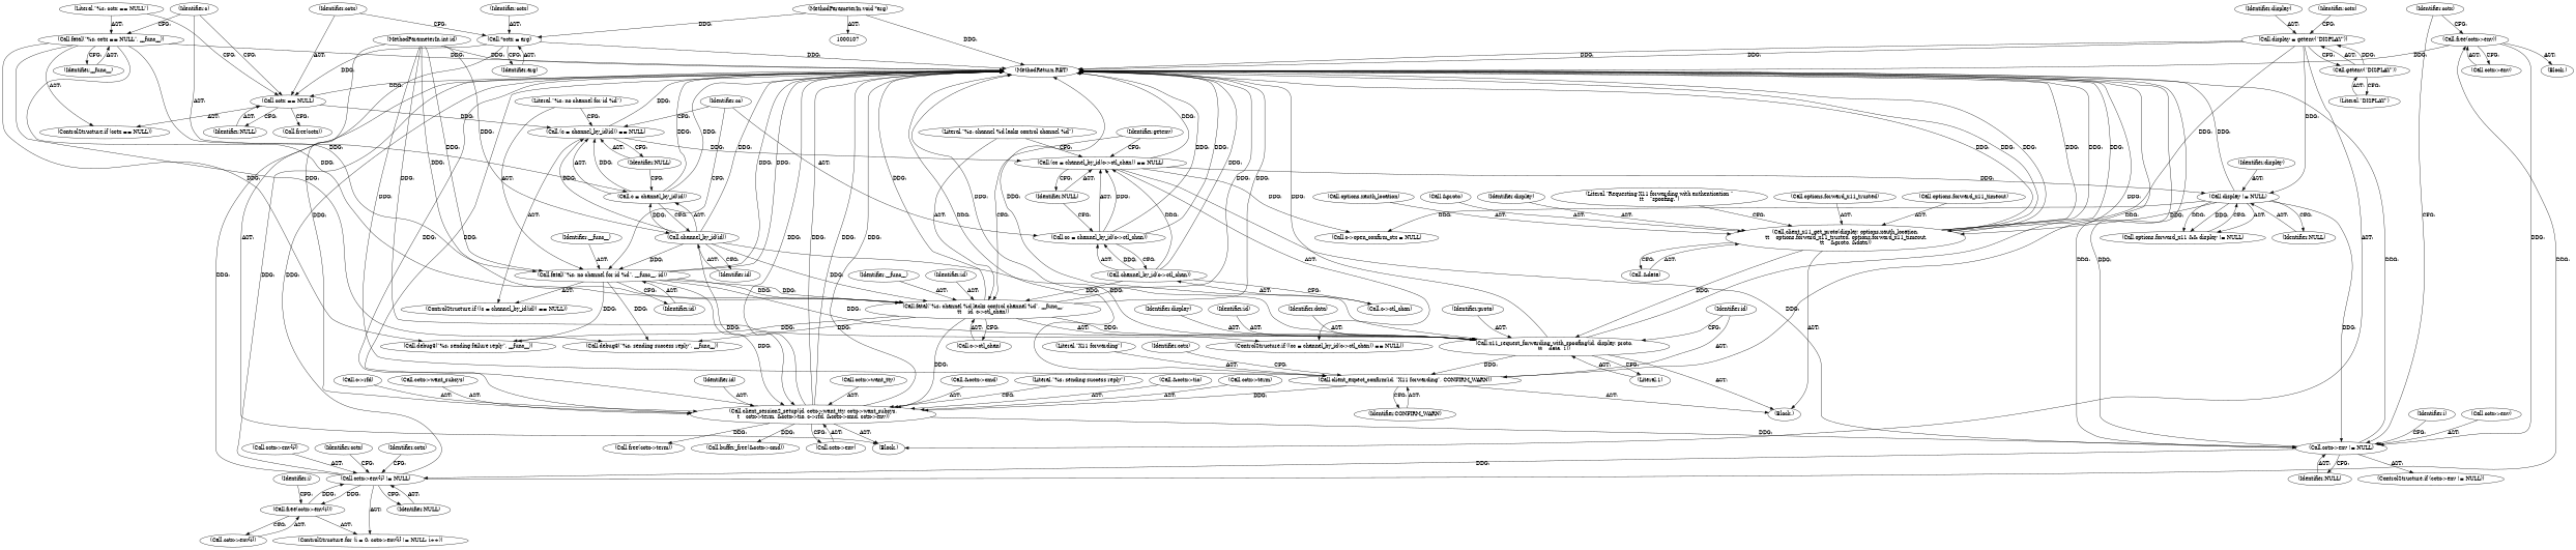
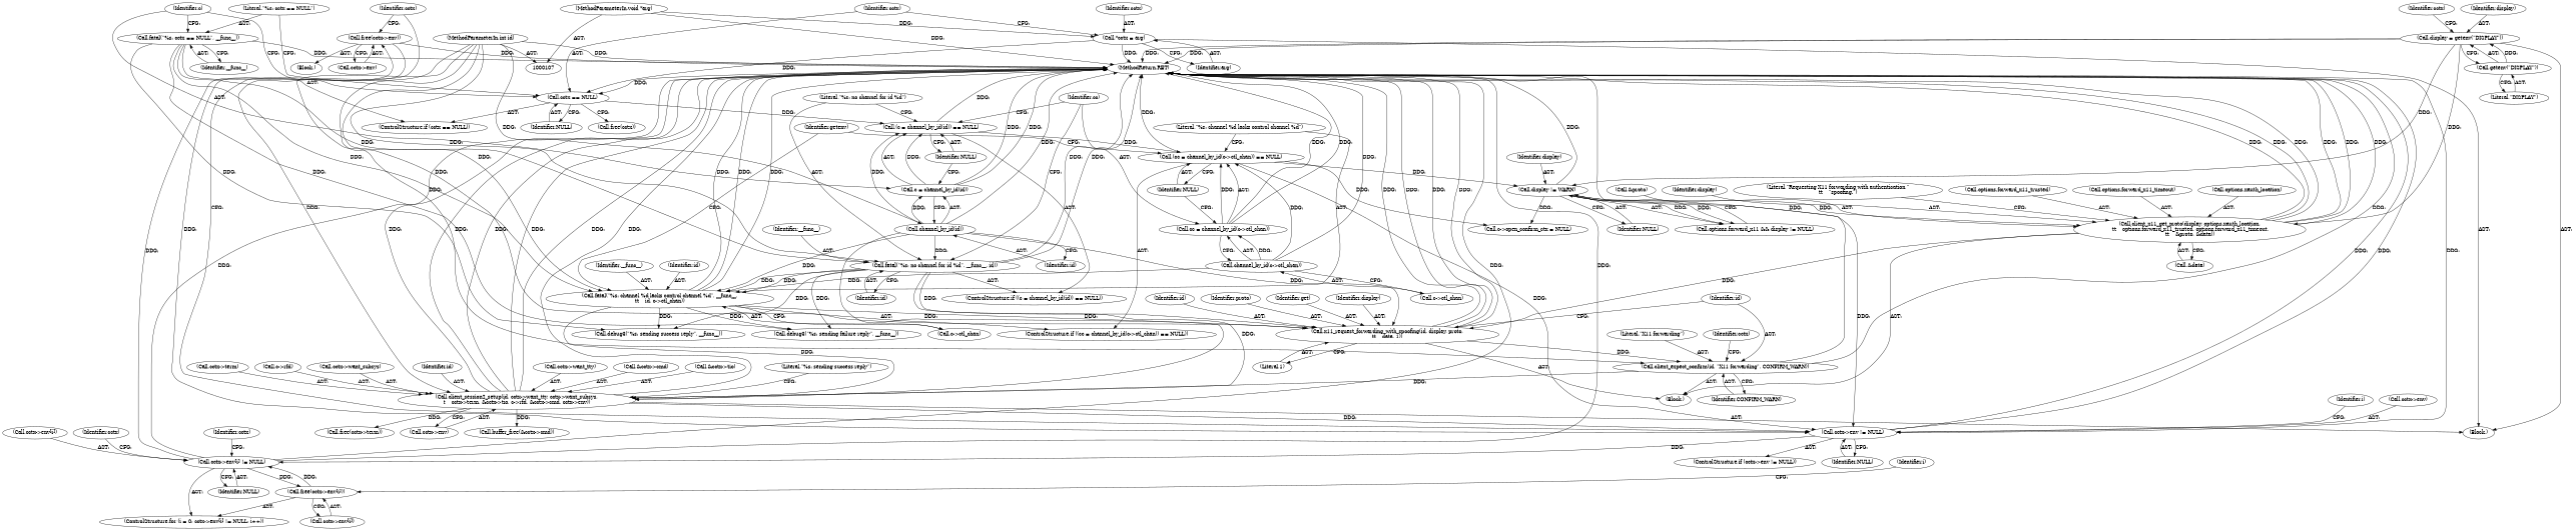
  digraph {
    n1 [label="(Call,free(cctx->env))"]
    n2 [label="(Call,cctx->env)"]
    n3 [label="(Block,)"]
    n4 [label="(MethodReturn,RET)"]
    n5 [label="(Call,cctx->env != NULL)"]
    n6 [label="(Call,cctx == NULL)"]
    n7 [label="(Call,cctx->env[i] != NULL)"]
    n8 [label="(Identifier,NULL)"]
    n9 [label="(ControlStructure,if (cctx->env != NULL))"]
    n10 [label="(Call,free(cctx->env[i]))"]
    n11 [label="(ControlStructure,for (i = 0; cctx->env[i] != NULL; i++))"]
    n12 [label="(Identifier,NULL)"]
    n13 [label="(Call,client_session2_setup(id, cctx->want_tty, cctx->want_subsys,\n\t    cctx->term, &cctx->tio, c->rfd, &cctx->cmd, cctx->env))"]
    n14 [label="(Call,buffer_free(&cctx->cmd))"]
    n15 [label="(Call,cctx->env)"]
    n16 [label="(Block,)"]
    n17 [label="(Call,free(cctx->term))"]
    n18 [label="(Call,fatal(\"%s: channel %d lacks control channel %d\", __func__,\n\t\t    id, c->ctl_chan))"]
    n19 [label="(Call,x11_request_forwarding_with_spoofing(id, display, proto,\n\t\t    data, 1))"]
    n20 [label="(Call,c->ctl_chan)"]
    n21 [label="(ControlStructure,if ((cc = channel_by_id(c->ctl_chan)) == NULL))"]
    n22 [label="(Call,debug3(\"%s: sending failure reply\", __func__))"]
    n23 [label="(Call,debug3(\"%s: sending success reply\", __func__))"]
    n24 [label="(Call,client_expect_confirm(id, \"X11 forwarding\", CONFIRM_WARN))"]
    n25 [label="(Block,)"]
    n26 [label="(Literal,1)"]
    n27 [label="(Call,fatal(\"%s: cctx == NULL\", __func__))"]
    n28 [label="(Call,fatal(\"%s: no channel for id %d\", __func__, id))"]
    n29 [label="(Identifier,__func__)"]
    n30 [label="(ControlStructure,if (cctx == NULL))"]
    n31 [label="(Identifier,id)"]
    n32 [label="(ControlStructure,if ((c = channel_by_id(id)) == NULL))"]
    n33 [label="(Call,channel_by_id(id))"]
    n34 [label="(Call,(c = channel_by_id(id)) == NULL)"]
    n35 [label="(Call,c = channel_by_id(id))"]
    n36 [label="(Identifier,id)"]
    n37 [label="(Call,(cc = channel_by_id(c->ctl_chan)) == NULL)"]
    n38 [label="(Identifier,NULL)"]
    n39 [label="(MethodParameterIn,int id)"]
    1000107
    n41 [label="(Identifier,CONFIRM_WARN)"]
    n42 [label="(Call,channel_by_id(c->ctl_chan))"]
    n43 [label="(Call,cc = channel_by_id(c->ctl_chan))"]
    n44 [label="(Call,c->ctl_chan)"]
-   n45 [label="(Call,display != NULL)"]
+   n45 [label="(Call,display != WARN)"]
    n46 [label="(Call,c->open_confirm_ctx = NULL)"]
    n47 [label="(Identifier,NULL)"]
    n48 [label="(Call,client_x11_get_proto(display, options.xauth_location,\n \t\t    options.forward_x11_trusted, options.forward_x11_timeout,\n\t\t    &proto, &data))"]
    n49 [label="(Call,&data)"]
    n50 [label="(Identifier,NULL)"]
    n51 [label="(Call,options.forward_x11 && display != NULL)"]
    n52 [label="(Call,display = getenv(\"DISPLAY\"))"]
    n53 [label="(Call,getenv(\"DISPLAY\"))"]
    n54 [label="(Literal,\"DISPLAY\")"]
    n55 [label="(Identifier,NULL)"]
    n56 [label="(Call,free(cctx))"]
    n57 [label="(Call,*cctx = arg)"]
    n58 [label="(Identifier,arg)"]
    n59 [label="(MethodParameterIn,void *arg)"]
    n60 [label="(Call,cctx->env[i])"]
    n61 [label="(Call,&cctx->cmd)"]
    n62 [label="(Identifier,getenv)"]
    n63 [label="(Identifier,id)"]
    n64 [label="(Identifier,display)"]
    n65 [label="(Call,&proto)"]
    n66 [label="(Identifier,display)"]
    n67 [label="(Literal,\"%s: sending success reply\")"]
    n68 [label="(Identifier,display)"]
    n69 [label="(Identifier,cctx)"]
    n70 [label="(Call,cctx->env[i])"]
    n71 [label="(Identifier,i)"]
    n72 [label="(Identifier,cctx)"]
    n73 [label="(Literal,\"Requesting X11 forwarding with authentication \"\n\t\t    \"spoofing.\")"]
    n74 [label="(Identifier,i)"]
    n75 [label="(Call,cctx->term)"]
    n76 [label="(Call,c->rfd)"]
    n77 [label="(Identifier,display)"]
    n78 [label="(Identifier,id)"]
    n79 [label="(Identifier,__func__)"]
    n80 [label="(Call,options.forward_x11_trusted)"]
    n81 [label="(Literal,\"X11 forwarding\")"]
    n82 [label="(Call,cctx->want_subsys)"]
    n83 [label="(Identifier,cctx)"]
    n84 [label="(Call,cctx->env)"]
    n85 [label="(Identifier,cctx)"]
    n86 [label="(Identifier,__func__)"]
    n87 [label="(Identifier,id)"]
    n88 [label="(Literal,\"%s: cctx == NULL\")"]
    n89 [label="(Identifier,proto)"]
    n90 [label="(Identifier,cctx)"]
    n91 [label="(Identifier,c)"]
    n92 [label="(Identifier,cctx)"]
    n93 [label="(Identifier,id)"]
    n94 [label="(Identifier,cc)"]
    n95 [label="(Call,options.forward_x11_timeout)"]
    n96 [label="(Call,cctx->want_tty)"]
    n97 [label="(Literal,\"%s: channel %d lacks control channel %d\")"]
    n98 [label="(Call,options.xauth_location)"]
    n99 [label="(Identifier,cctx)"]
    n100 [label="(Literal,\"%s: no channel for id %d\")"]
    n101 [label="(Call,&cctx->tio)"]
-   n102 [label="(Identifier,data)"]
+   n102 [label="(Identifier,get)"]
    n1 -> n2 [label="CFG: "]
    n1 -> n3 [label="AST: "]
    n1 -> n4 [label="DDG: "]
    n1 -> n5 [label="DDG: "]
    n2 -> n1 [label="AST: "]
    n4 -> n6 [label="DDG: "]
    n5 -> n4 [label="DDG: "]
    n5 -> n4 [label="DDG: "]
    n5 -> n4 [label="DDG: "]
    n5 -> n7 [label="DDG: "]
    n5 -> n8 [label="CFG: "]
    n5 -> n9 [label="AST: "]
    n6 -> n30 [label="AST: "]
    n6 -> n34 [label="DDG: "]
    n6 -> n55 [label="CFG: "]
    n6 -> n56 [label="CFG: "]
    n7 -> n1 [label="DDG: "]
    n7 -> n4 [label="DDG: "]
    n7 -> n4 [label="DDG: "]
    n7 -> n4 [label="DDG: "]
    n7 -> n10 [label="DDG: "]
    n7 -> n11 [label="AST: "]
    n7 -> n12 [label="CFG: "]
    n8 -> n5 [label="AST: "]
    n10 -> n7 [label="DDG: "]
    n10 -> n11 [label="AST: "]
    n10 -> n60 [label="CFG: "]
    n12 -> n7 [label="AST: "]
    n13 -> n4 [label="DDG: "]
    n13 -> n4 [label="DDG: "]
    n13 -> n4 [label="DDG: "]
    n13 -> n4 [label="DDG: "]
    n13 -> n4 [label="DDG: "]
    n13 -> n4 [label="DDG: "]
    n13 -> n5 [label="DDG: "]
    n13 -> n14 [label="DDG: "]
    n13 -> n15 [label="CFG: "]
    n13 -> n16 [label="AST: "]
    n13 -> n17 [label="DDG: "]
    n15 -> n13 [label="AST: "]
    n18 -> n4 [label="DDG: "]
    n18 -> n4 [label="DDG: "]
    n18 -> n4 [label="DDG: "]
    n18 -> n13 [label="DDG: "]
    n18 -> n19 [label="DDG: "]
    n18 -> n20 [label="CFG: "]
    n18 -> n21 [label="AST: "]
    n18 -> n22 [label="DDG: "]
    n18 -> n23 [label="DDG: "]
    n19 -> n4 [label="DDG: "]
    n19 -> n4 [label="DDG: "]
    n19 -> n4 [label="DDG: "]
    n19 -> n4 [label="DDG: "]
    n19 -> n24 [label="DDG: "]
    n19 -> n25 [label="AST: "]
    n19 -> n26 [label="CFG: "]
    n20 -> n18 [label="AST: "]
    n24 -> n4 [label="DDG: "]
    n24 -> n4 [label="DDG: "]
    n24 -> n13 [label="DDG: "]
    n24 -> n25 [label="AST: "]
    n24 -> n41 [label="CFG: "]
    n26 -> n19 [label="AST: "]
    n27 -> n4 [label="DDG: "]
    n27 -> n18 [label="DDG: "]
    n27 -> n22 [label="DDG: "]
    n27 -> n23 [label="DDG: "]
    n27 -> n28 [label="DDG: "]
    n27 -> n29 [label="CFG: "]
    n27 -> n30 [label="AST: "]
    n28 -> n4 [label="DDG: "]
    n28 -> n4 [label="DDG: "]
    n28 -> n13 [label="DDG: "]
    n28 -> n18 [label="DDG: "]
    n28 -> n18 [label="DDG: "]
    n28 -> n19 [label="DDG: "]
    n28 -> n22 [label="DDG: "]
    n28 -> n23 [label="DDG: "]
    n28 -> n31 [label="CFG: "]
    n28 -> n32 [label="AST: "]
    n29 -> n27 [label="AST: "]
    n31 -> n28 [label="AST: "]
    n33 -> n4 [label="DDG: "]
    n33 -> n13 [label="DDG: "]
    n33 -> n18 [label="DDG: "]
    n33 -> n19 [label="DDG: "]
    n33 -> n28 [label="DDG: "]
    n33 -> n34 [label="DDG: "]
    n33 -> n35 [label="AST: "]
    n33 -> n35 [label="DDG: "]
    n33 -> n36 [label="CFG: "]
    n34 -> n4 [label="DDG: "]
    n34 -> n32 [label="AST: "]
    n34 -> n37 [label="DDG: "]
    n34 -> n38 [label="CFG: "]
    n35 -> n4 [label="DDG: "]
    n35 -> n4 [label="DDG: "]
    n35 -> n33 [label="CFG: "]
    n35 -> n34 [label="AST: "]
    n35 -> n34 [label="DDG: "]
    n36 -> n33 [label="AST: "]
    n37 -> n4 [label="DDG: "]
    n37 -> n5 [label="DDG: "]
    n37 -> n21 [label="AST: "]
    n37 -> n45 [label="DDG: "]
    n37 -> n46 [label="DDG: "]
    n37 -> n47 [label="CFG: "]
    n38 -> n34 [label="AST: "]
    n38 -> n35 [label="CFG: "]
    n39 -> n4 [label="DDG: "]
    n39 -> n13 [label="DDG: "]
    n39 -> n18 [label="DDG: "]
    n39 -> n19 [label="DDG: "]
    n39 -> n24 [label="DDG: "]
    n39 -> n28 [label="DDG: "]
    n39 -> n33 [label="DDG: "]
+   n39 -> 1000107 [label="AST: "]
    n41 -> n24 [label="AST: "]
    n42 -> n4 [label="DDG: "]
    n42 -> n18 [label="DDG: "]
    n42 -> n37 [label="DDG: "]
    n42 -> n43 [label="AST: "]
    n42 -> n43 [label="DDG: "]
    n42 -> n44 [label="CFG: "]
    n43 -> n4 [label="DDG: "]
    n43 -> n4 [label="DDG: "]
    n43 -> n37 [label="AST: "]
    n43 -> n37 [label="DDG: "]
    n43 -> n42 [label="CFG: "]
    n44 -> n42 [label="AST: "]
    n45 -> n4 [label="DDG: "]
    n45 -> n5 [label="DDG: "]
    n45 -> n46 [label="DDG: "]
    n45 -> n48 [label="DDG: "]
    n45 -> n50 [label="CFG: "]
    n45 -> n51 [label="AST: "]
    n45 -> n51 [label="DDG: "]
    n45 -> n51 [label="DDG: "]
    n47 -> n37 [label="AST: "]
    n47 -> n43 [label="CFG: "]
    n48 -> n4 [label="DDG: "]
    n48 -> n4 [label="DDG: "]
    n48 -> n4 [label="DDG: "]
    n48 -> n4 [label="DDG: "]
    n48 -> n4 [label="DDG: "]
    n48 -> n4 [label="DDG: "]
    n48 -> n19 [label="DDG: "]
    n48 -> n25 [label="AST: "]
    n48 -> n49 [label="CFG: "]
    n49 -> n48 [label="AST: "]
    n50 -> n45 [label="AST: "]
    n51 -> n45 [label="CFG: "]
    n52 -> n4 [label="DDG: "]
    n52 -> n4 [label="DDG: "]
    n52 -> n16 [label="AST: "]
    n52 -> n45 [label="DDG: "]
    n52 -> n48 [label="DDG: "]
    n52 -> n53 [label="CFG: "]
    n53 -> n52 [label="AST: "]
    n53 -> n52 [label="DDG: "]
    n53 -> n54 [label="CFG: "]
    n54 -> n53 [label="AST: "]
    n55 -> n6 [label="AST: "]
    n57 -> n4 [label="DDG: "]
    n57 -> n6 [label="DDG: "]
    n57 -> n16 [label="AST: "]
    n57 -> n58 [label="CFG: "]
    n58 -> n57 [label="AST: "]
    n59 -> n4 [label="DDG: "]
    n59 -> 1000107 [label="AST: "]
    n59 -> n57 [label="DDG: "]
    n60 -> n10 [label="AST: "]
    n61 -> n13 [label="AST: "]
    n62 -> n18 [label="CFG: "]
    n62 -> n37 [label="CFG: "]
    n63 -> n19 [label="CFG: "]
    n63 -> n24 [label="AST: "]
    n64 -> n19 [label="AST: "]
    n65 -> n48 [label="AST: "]
    n66 -> n45 [label="AST: "]
    n67 -> n13 [label="CFG: "]
    n68 -> n48 [label="AST: "]
    n69 -> n52 [label="CFG: "]
    n70 -> n7 [label="AST: "]
    n71 -> n5 [label="CFG: "]
    n72 -> n7 [label="CFG: "]
    n73 -> n48 [label="CFG: "]
    n74 -> n10 [label="CFG: "]
    n75 -> n13 [label="AST: "]
    n76 -> n13 [label="AST: "]
    n77 -> n52 [label="AST: "]
    n78 -> n19 [label="AST: "]
    n79 -> n28 [label="AST: "]
    n80 -> n48 [label="AST: "]
    n81 -> n24 [label="AST: "]
    n82 -> n13 [label="AST: "]
    n83 -> n1 [label="CFG: "]
    n83 -> n5 [label="CFG: "]
    n84 -> n5 [label="AST: "]
    n85 -> n7 [label="CFG: "]
    n86 -> n18 [label="AST: "]
    n87 -> n18 [label="AST: "]
    n88 -> n6 [label="CFG: "]
    n88 -> n27 [label="AST: "]
    n89 -> n19 [label="AST: "]
    n90 -> n24 [label="CFG: "]
    n91 -> n6 [label="CFG: "]
    n91 -> n27 [label="CFG: "]
    n91 -> n35 [label="AST: "]
    n92 -> n6 [label="AST: "]
    n92 -> n57 [label="CFG: "]
    n93 -> n13 [label="AST: "]
    n94 -> n28 [label="CFG: "]
    n94 -> n34 [label="CFG: "]
    n94 -> n43 [label="AST: "]
    n95 -> n48 [label="AST: "]
    n96 -> n13 [label="AST: "]
    n97 -> n18 [label="AST: "]
    n97 -> n37 [label="CFG: "]
    n98 -> n48 [label="AST: "]
    n99 -> n57 [label="AST: "]
    n100 -> n28 [label="AST: "]
    n100 -> n34 [label="CFG: "]
    n101 -> n13 [label="AST: "]
    n102 -> n19 [label="AST: "]
  }
